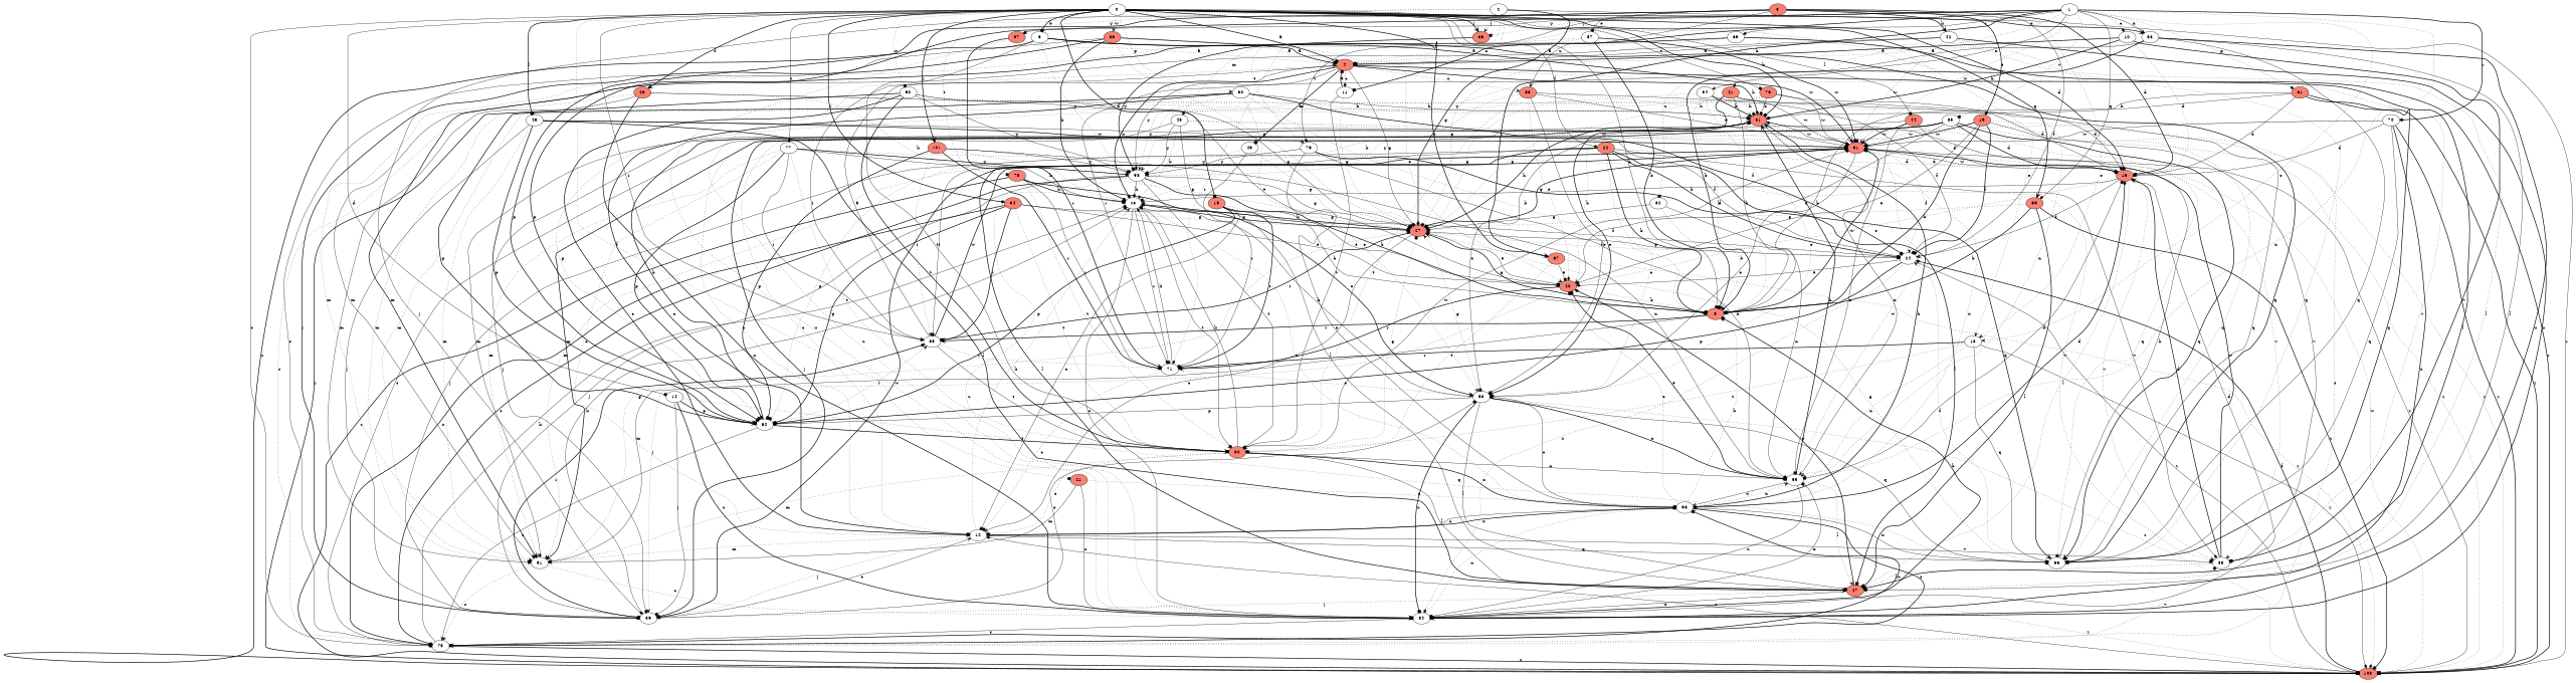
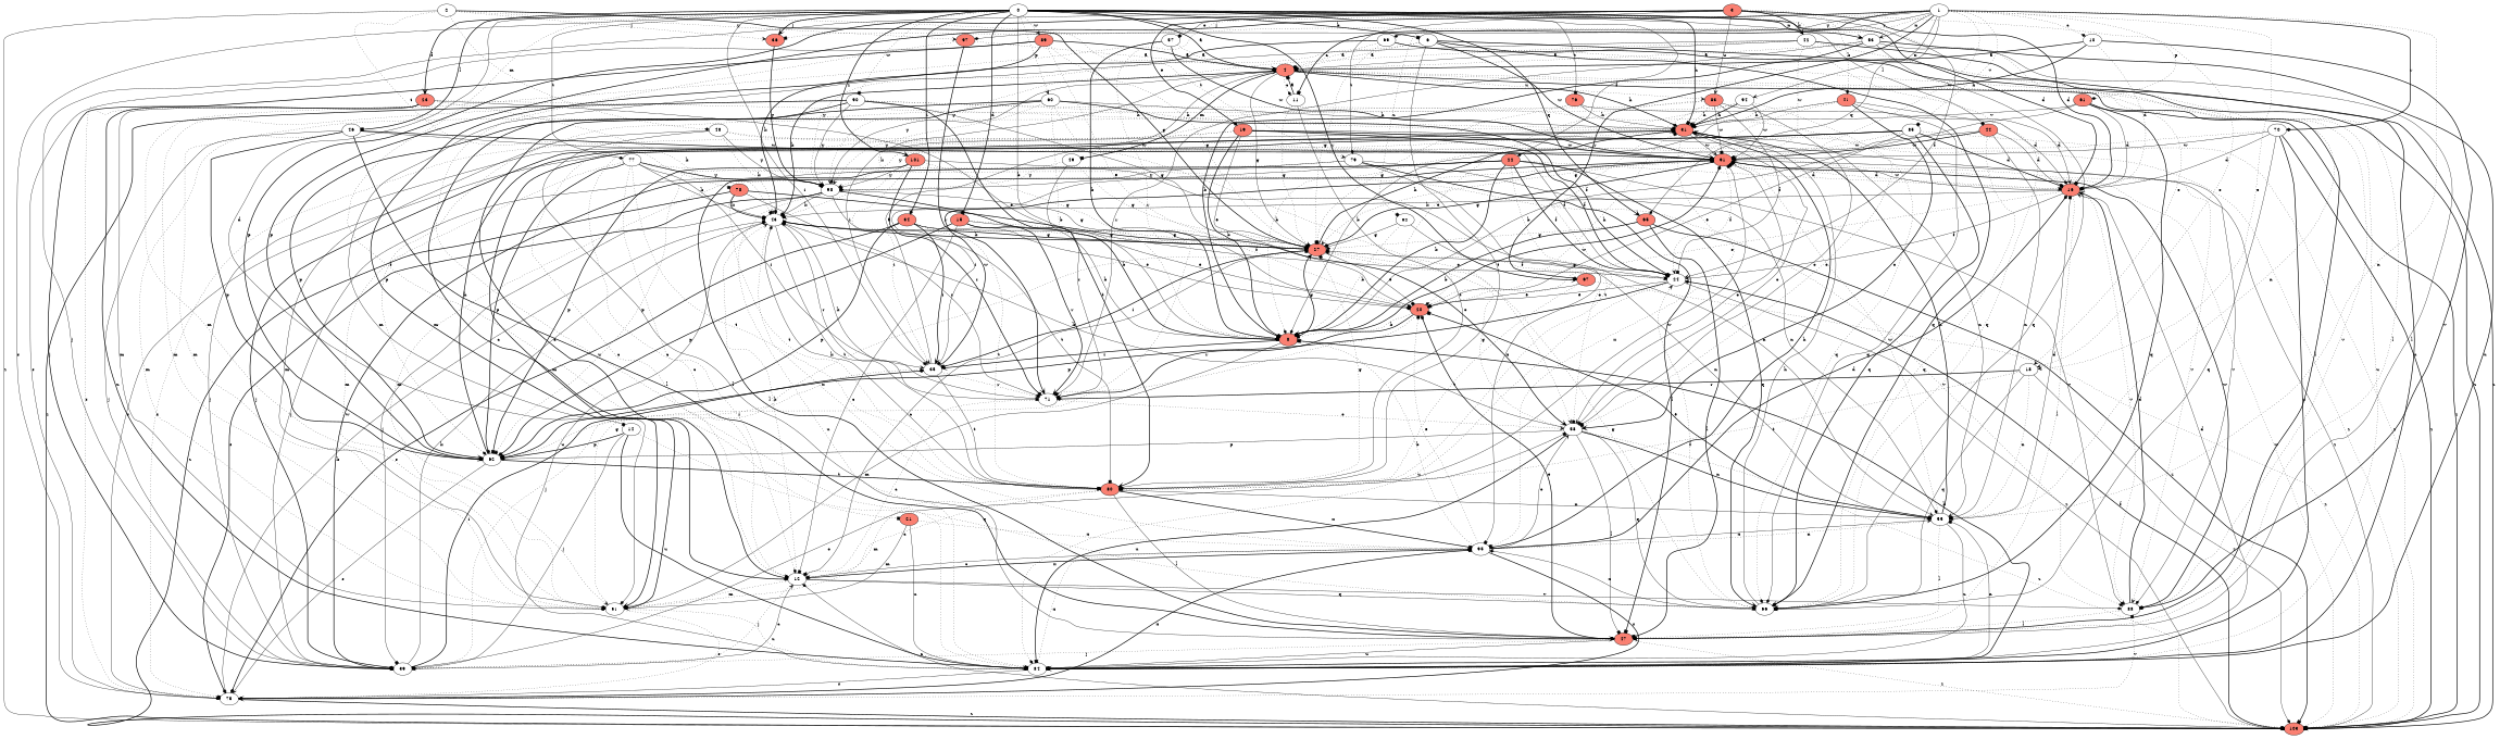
  strict digraph {
    node [fillcolor=white style=filled]
    edge [arrowhead=box style=dotted]
    4 [fillcolor=salmon]
    0
    6
    8 [fillcolor=salmon]
    14
    15 [fillcolor=salmon]
    16 [fillcolor=salmon]
    18
    21 [fillcolor=salmon]
    22 [fillcolor=salmon]
    23 [fillcolor=salmon]
    31 [fillcolor=salmon]
    34 [fillcolor=salmon]
    35
    36 [fillcolor=salmon]
    44 [fillcolor=salmon]
    46
    53
    60
    65 [fillcolor=salmon]
    67 [fillcolor=salmon]
    75
    76 [fillcolor=salmon]
    77
    89 [fillcolor=salmon]
    90
    101 [fillcolor=salmon]
    11
    27 [fillcolor=salmon]
    83 [fillcolor=salmon]
    43
    47 [fillcolor=salmon]
    49
    84
    88
    98
    91 [fillcolor=salmon]
    103 [fillcolor=salmon]
    66
    80 [fillcolor=salmon]
    51
    62
    39
    71
    12
    20 [fillcolor=salmon]
    24
    55
    95
    58
    1
    10
    61 [fillcolor=salmon]
    69
    70
    82
    85
    94
    97 [fillcolor=salmon]
    2
    48
    78 [fillcolor=salmon]
    79
    3 [fillcolor=salmon]
    19 [fillcolor=salmon]
    41 [fillcolor=salmon]
    42
    57
    4 -> 31 [arrowhead=diamond label=h style=bold]
    4 -> 35 [arrowhead=vee label=i style=solid]
    4 -> 11 [arrowhead=diamond label=c]
    4 -> 27 [label=g style=solid]
    4 -> 83 [arrowhead=vee label=u]
    4 -> 43 [arrowhead=diamond label=k style=bold]
    4 -> 47 [arrowhead=vee label=l style=bold]
    4 -> 49 [label=m style=bold]
    4 -> 84 [arrowhead=vee label=u]
    4 -> 88 [arrowhead=diamond label=v]
    4 -> 98 [arrowhead=diamond label=y style=solid]
    0 -> 4 [label=a style=bold]
    0 -> 6 [label=b style=bold]
    0 -> 8 [label=b style=solid]
    0 -> 14 [label=d style=solid]
    0 -> 15 [label=d style=bold]
    0 -> 16 [label=d style=bold]
    0 -> 18 [arrowhead=vee label=e]
    0 -> 21 [label=f]
    0 -> 22 [arrowhead=diamond label=f style=solid]
    0 -> 23 [arrowhead=vee label=f style=bold]
    0 -> 31 [label=h style=bold]
    0 -> 34 [arrowhead=diamond label=i style=bold]
    0 -> 35 [arrowhead=diamond label=i style=solid]
    0 -> 36 [arrowhead=vee label=j style=bold]
    0 -> 44 [label=l style=solid]
    0 -> 46 [label=l style=bold]
    0 -> 53 [arrowhead=vee label=n style=bold]
    0 -> 60 [arrowhead=vee label=p]
    0 -> 65 [arrowhead=vee label=q style=bold]
    0 -> 67 [arrowhead=vee label=r style=bold]
    0 -> 75 [arrowhead=diamond label=s style=solid]
    0 -> 76 [label=t style=solid]
    0 -> 77 [arrowhead=diamond label=t style=solid]
    0 -> 89 [arrowhead=vee label=w]
    0 -> 90 [label=w]
    0 -> 101 [arrowhead=vee label=z style=bold]
    6 -> 4 [arrowhead=diamond label=a]
    6 -> 98 [label=y]
    6 -> 91 [arrowhead=vee label=w style=bold]
    6 -> 103 [label=z style=bold]
    6 -> 66 [arrowhead=diamond label=q style=bold]
    6 -> 80 [label=t style=solid]
    8 -> 35 [arrowhead=vee label=i style=bold]
    8 -> 27 [arrowhead=vee label=g style=bold]
    8 -> 91 [arrowhead=diamond label=w style=bold]
    8 -> 51 [arrowhead=diamond label=m style=solid]
    14 -> 84 [label=u style=bold]
    14 -> 66 [label=q]
    14 -> 62 [label=p style=bold]
    14 -> 39 [label=j style=solid]
    15 -> 8 [arrowhead=diamond label=b style=solid]
    15 -> 27 [label=g]
    15 -> 62 [arrowhead=diamond label=p style=bold]
    15 -> 71 [arrowhead=vee label=r style=bold]
    15 -> 12 [label=c style=solid]
    15 -> 20 [arrowhead=diamond label=e style=solid]
    16 -> 43 [arrowhead=vee label=k style=solid]
    16 -> 47 [arrowhead=vee label=l]
    16 -> 88 [arrowhead=vee label=v]
    16 -> 91 [label=w style=solid]
    16 -> 20 [arrowhead=vee label=e]
    16 -> 24 [arrowhead=vee label=f style=solid]
    18 -> 103 [arrowhead=diamond label=z style=solid]
    18 -> 66 [arrowhead=vee label=q style=solid]
    18 -> 80 [label=t]
    18 -> 71 [arrowhead=diamond label=r style=bold]
    18 -> 55 [arrowhead=vee label=n]
    21 -> 84 [arrowhead=diamond label=u style=solid]
    21 -> 51 [arrowhead=vee label=m style=solid]
    21 -> 95 [arrowhead=vee label=x]
    22 -> 8 [label=b style=bold]
    22 -> 16 [label=d]
    22 -> 35 [label=i style=solid]
    22 -> 47 [arrowhead=diamond label=l style=bold]
    22 -> 88 [arrowhead=diamond label=v style=solid]
    22 -> 66 [arrowhead=vee label=q style=bold]
    22 -> 39 [label=j style=solid]
    22 -> 24 [label=f style=bold]
    22 -> 58 [label=o]
    23 -> 31 [label=h]
    23 -> 75 [arrowhead=vee label=s]
    23 -> 43 [label=k]
    23 -> 84 [arrowhead=vee label=u style=bold]
    23 -> 51 [arrowhead=diamond label=m style=solid]
    23 -> 20 [arrowhead=vee label=e style=solid]
    31 -> 91 [arrowhead=vee label=w style=solid]
    31 -> 103 [arrowhead=vee label=z]
    31 -> 39 [label=j style=solid]
    31 -> 12 [arrowhead=diamond label=c]
    31 -> 55 [arrowhead=vee label=n style=solid]
    31 -> 95 [label=x]
    31 -> 58 [label=o style=solid]
    34 -> 35 [arrowhead=vee label=i style=bold]
    34 -> 75 [arrowhead=diamond label=s style=bold]
    34 -> 27 [label=g]
    34 -> 80 [arrowhead=diamond label=t]
    34 -> 62 [arrowhead=diamond label=p style=bold]
    34 -> 20 [label=e style=solid]
    34 -> 24 [label=f style=solid]
    35 -> 4 [arrowhead=vee label=a style=solid]
    35 -> 91 [label=w style=bold]
    35 -> 80 [label=t style=solid]
    35 -> 71 [arrowhead=vee label=r]
    36 -> 98 [label=y style=bold]
    44 -> 16 [arrowhead=diamond label=d style=solid]
    44 -> 75 [label=s style=solid]
    44 -> 91 [arrowhead=vee label=w style=bold]
    44 -> 66 [label=q]
    44 -> 55 [label=n style=solid]
    46 -> 47 [arrowhead=vee label=l style=bold]
    46 -> 91 [arrowhead=diamond label=w style=bold]
    46 -> 51 [arrowhead=vee label=m]
    46 -> 62 [arrowhead=vee label=p style=bold]
    46 -> 39 [arrowhead=vee label=j style=solid]
    46 -> 24 [arrowhead=diamond label=f style=solid]
    53 -> 4 [label=a]
    53 -> 8 [arrowhead=diamond label=b style=bold]
    53 -> 47 [arrowhead=vee label=l style=solid]
    53 -> 84 [label=u style=bold]
    53 -> 66 [label=q style=solid]
    53 -> 71 [arrowhead=diamond label=r style=solid]
    60 -> 8 [arrowhead=diamond label=b]
    60 -> 31 [arrowhead=diamond label=h style=solid]
    60 -> 98 [arrowhead=vee label=y]
    60 -> 62 [arrowhead=vee label=p style=bold]
    60 -> 12 [label=c style=bold]
    60 -> 24 [label=f style=bold]
    60 -> 58 [arrowhead=vee label=o]
    65 -> 8 [arrowhead=vee label=b style=bold]
    65 -> 27 [arrowhead=diamond label=g]
    65 -> 47 [label=l style=bold]
    65 -> 103 [label=z style=bold]
    67 -> 103 [arrowhead=diamond label=z]
    67 -> 80 [arrowhead=diamond label=t]
    67 -> 20 [label=e style=solid]
    75 -> 43 [label=k style=solid]
    75 -> 88 [label=v]
    75 -> 103 [arrowhead=diamond label=z style=bold]
    75 -> 95 [label=x style=bold]
    76 -> 16 [arrowhead=diamond label=d style=solid]
    76 -> 31 [label=h style=solid]
    76 -> 27 [label=g]
-   76 -> 91 [arrowhead=vee label=w style=solid]
    76 -> 51 [arrowhead=diamond label=m]
    77 -> 35 [arrowhead=vee label=i style=solid]
    77 -> 43 [label=k style=solid]
    77 -> 88 [arrowhead=diamond label=v]
    77 -> 98 [arrowhead=diamond label=y style=bold]
    77 -> 80 [arrowhead=vee label=t]
    77 -> 51 [arrowhead=vee label=m]
    77 -> 62 [arrowhead=diamond label=p style=bold]
    77 -> 12 [arrowhead=vee label=c]
    89 -> 4 [arrowhead=vee label=a style=bold]
    89 -> 75 [arrowhead=diamond label=s style=solid]
    89 -> 27 [label=g]
    89 -> 43 [arrowhead=diamond label=k style=bold]
    89 -> 39 [arrowhead=diamond label=j style=bold]
    89 -> 20 [arrowhead=vee label=e]
    90 -> 31 [arrowhead=diamond label=h]
    90 -> 27 [label=g style=solid]
    90 -> 98 [arrowhead=vee label=y style=solid]
    90 -> 103 [label=z style=bold]
    90 -> 66 [arrowhead=diamond label=q]
    90 -> 80 [arrowhead=vee label=t style=bold]
    90 -> 51 [arrowhead=vee label=m]
    90 -> 12 [arrowhead=diamond label=c style=bold]
    101 -> 35 [arrowhead=vee label=i]
    101 -> 27 [label=g]
    101 -> 98 [arrowhead=diamond label=y style=solid]
    101 -> 62 [label=p style=bold]
    101 -> 71 [arrowhead=diamond label=r style=bold]
    101 -> 55 [arrowhead=vee label=n style=solid]
    11 -> 4 [label=a style=bold]
    11 -> 27 [arrowhead=vee label=g]
    11 -> 80 [label=t style=solid]
    27 -> 31 [label=h style=bold]
    27 -> 35 [label=i style=bold]
    27 -> 43 [label=k style=bold]
    27 -> 12 [arrowhead=vee label=c style=solid]
    27 -> 20 [label=e style=solid]
    27 -> 24 [arrowhead=vee label=f]
    83 -> 31 [arrowhead=diamond label=h]
    83 -> 43 [label=k]
    83 -> 91 [label=w style=solid]
    83 -> 80 [arrowhead=vee label=t]
    83 -> 20 [arrowhead=diamond label=e]
    83 -> 24 [label=f style=solid]
    83 -> 58 [arrowhead=diamond label=o style=solid]
    43 -> 27 [label=g style=bold]
    43 -> 84 [arrowhead=vee label=u style=solid]
    43 -> 80 [arrowhead=diamond label=t style=solid]
    43 -> 71 [label=r style=solid]
    43 -> 95 [arrowhead=diamond label=x]
    47 -> 84 [arrowhead=diamond label=u style=solid]
    47 -> 103 [arrowhead=diamond label=z]
    47 -> 39 [arrowhead=diamond label=j]
    47 -> 20 [arrowhead=diamond label=e style=bold]
    49 -> 27 [arrowhead=vee label=g]
    49 -> 98 [arrowhead=diamond label=y]
    49 -> 71 [label=r style=solid]
    84 -> 8 [label=b style=bold]
    84 -> 16 [arrowhead=vee label=d style=solid]
    84 -> 75 [arrowhead=diamond label=s style=solid]
    84 -> 55 [label=n style=solid]
    84 -> 95 [label=x]
    88 -> 16 [arrowhead=vee label=d style=bold]
    88 -> 47 [arrowhead=diamond label=l]
    88 -> 91 [arrowhead=vee label=w style=bold]
    98 -> 8 [arrowhead=diamond label=b style=bold]
    98 -> 75 [arrowhead=diamond label=s style=bold]
    98 -> 27 [label=g style=solid]
    98 -> 43 [arrowhead=diamond label=k style=solid]
    98 -> 84 [arrowhead=vee label=u]
    98 -> 80 [label=t style=solid]
    98 -> 39 [label=j style=solid]
    91 -> 16 [arrowhead=vee label=d]
    91 -> 27 [arrowhead=diamond label=g style=bold]
    91 -> 103 [arrowhead=vee label=z style=solid]
    91 -> 51 [arrowhead=vee label=m]
    91 -> 24 [arrowhead=vee label=f]
    91 -> 58 [arrowhead=vee label=o style=solid]
    103 -> 91 [label=w]
    103 -> 12 [arrowhead=diamond label=c style=solid]
    103 -> 24 [arrowhead=diamond label=f style=bold]
    66 -> 31 [arrowhead=diamond label=h style=solid]
    66 -> 27 [arrowhead=vee label=g]
    66 -> 24 [arrowhead=vee label=f]
    66 -> 95 [arrowhead=diamond label=x style=solid]
    80 -> 27 [label=g]
    80 -> 43 [arrowhead=diamond label=k style=solid]
    80 -> 47 [arrowhead=diamond label=l style=solid]
    80 -> 91 [label=w style=solid]
    80 -> 51 [arrowhead=diamond label=m]
    80 -> 12 [label=c]
    80 -> 55 [arrowhead=diamond label=n style=solid]
    80 -> 95 [label=x style=bold]
    51 -> 75 [arrowhead=vee label=s]
    51 -> 27 [label=g]
    51 -> 84 [arrowhead=diamond label=u]
    62 -> 31 [arrowhead=vee label=h style=bold]
    62 -> 35 [arrowhead=vee label=i]
    62 -> 75 [arrowhead=vee label=s style=solid]
    62 -> 80 [arrowhead=diamond label=t style=bold]
    39 -> 35 [arrowhead=diamond label=i style=bold]
    39 -> 43 [arrowhead=diamond label=k style=solid]
    39 -> 91 [label=w style=bold]
    39 -> 12 [arrowhead=vee label=c style=solid]
    39 -> 58 [label=o style=solid]
    71 -> 43 [arrowhead=diamond label=k style=solid]
    71 -> 12 [label=c]
    71 -> 58 [arrowhead=vee label=o]
    12 -> 43 [arrowhead=vee label=k]
    12 -> 88 [arrowhead=diamond label=v style=solid]
    12 -> 66 [label=q style=solid]
    12 -> 51 [arrowhead=vee label=m]
    12 -> 39 [label=j]
    12 -> 95 [arrowhead=diamond label=x style=bold]
    20 -> 8 [label=b]
    20 -> 31 [label=h]
    20 -> 39 [arrowhead=vee label=j]
    20 -> 71 [arrowhead=vee label=r style=bold]
    24 -> 27 [label=g style=solid]
    24 -> 84 [arrowhead=diamond label=u]
    24 -> 103 [label=z style=solid]
    24 -> 62 [label=p style=bold]
    24 -> 20 [arrowhead=diamond label=e style=solid]
    55 -> 16 [label=d style=solid]
    55 -> 31 [arrowhead=vee label=h style=bold]
    55 -> 47 [arrowhead=vee label=l]
    55 -> 84 [label=u style=solid]
    55 -> 91 [label=w]
    55 -> 20 [label=e style=bold]
    55 -> 95 [arrowhead=vee label=x style=solid]
    95 -> 8 [arrowhead=vee label=b]
    95 -> 16 [arrowhead=diamond label=d style=bold]
    95 -> 31 [arrowhead=vee label=h style=bold]
    95 -> 75 [arrowhead=vee label=s style=bold]
    95 -> 12 [arrowhead=vee label=c style=solid]
    95 -> 20 [label=e]
    95 -> 55 [arrowhead=vee label=n]
    95 -> 58 [arrowhead=vee label=o style=solid]
    58 -> 27 [arrowhead=vee label=g]
    58 -> 43 [label=k style=solid]
    58 -> 47 [label=l style=solid]
    58 -> 84 [label=u style=bold]
    58 -> 103 [arrowhead=vee label=z]
    58 -> 66 [arrowhead=vee label=q style=solid]
    58 -> 62 [arrowhead=diamond label=p style=solid]
    58 -> 55 [label=n style=bold]
    1 -> 18 [arrowhead=vee label=e]
    1 -> 36 [label=j]
    1 -> 53 [arrowhead=vee label=n style=solid]
    1 -> 65 [arrowhead=diamond label=q style=solid]
    1 -> 67 [arrowhead=diamond label=r style=bold]
    1 -> 11 [label=c style=bold]
    1 -> 91 [arrowhead=vee label=w]
    1 -> 62 [label=p style=bold]
    1 -> 71 [arrowhead=diamond label=r]
    1 -> 55 [label=n]
    1 -> 10 [arrowhead=diamond label=c]
    1 -> 61 [arrowhead=diamond label=p]
    1 -> 69 [arrowhead=diamond label=r style=solid]
    1 -> 70 [arrowhead=diamond label=r style=bold]
    1 -> 82 [label=u]
    1 -> 85 [label=v]
    1 -> 94 [arrowhead=vee label=x style=solid]
    1 -> 97 [arrowhead=diamond label=y style=solid]
    10 -> 4 [arrowhead=vee label=a style=bold]
    10 -> 16 [arrowhead=vee label=d]
    10 -> 31 [arrowhead=diamond label=h style=bold]
    10 -> 88 [label=v style=bold]
    61 -> 8 [label=b style=solid]
    61 -> 16 [arrowhead=vee label=d style=solid]
-   61 -> 31 [arrowhead=diamond label=h style=solid]
+   61 -> 31 [arrowhead=diamond label=v style=solid]
    61 -> 103 [label=z style=bold]
    61 -> 66 [arrowhead=diamond label=q style=bold]
    69 -> 4 [label=a]
    69 -> 27 [label=g]
    69 -> 103 [label=z style=bold]
    69 -> 51 [arrowhead=vee label=m style=bold]
    69 -> 55 [arrowhead=vee label=n]
    70 -> 16 [label=d style=solid]
    70 -> 84 [arrowhead=vee label=u style=bold]
    70 -> 98 [arrowhead=vee label=y]
    70 -> 91 [arrowhead=diamond label=w style=solid]
    70 -> 103 [label=z style=bold]
    70 -> 66 [arrowhead=vee label=q style=solid]
    82 -> 8 [arrowhead=diamond label=b]
    82 -> 27 [arrowhead=vee label=g style=solid]
    82 -> 55 [arrowhead=diamond label=n style=solid]
    85 -> 16 [label=d style=bold]
    85 -> 91 [arrowhead=diamond label=w]
    85 -> 103 [arrowhead=vee label=z]
    85 -> 66 [arrowhead=vee label=q style=bold]
    85 -> 51 [arrowhead=vee label=m style=bold]
    85 -> 39 [arrowhead=diamond label=j style=bold]
    85 -> 20 [arrowhead=vee label=e style=solid]
    94 -> 8 [arrowhead=diamond label=b]
    94 -> 31 [arrowhead=vee label=h style=bold]
    94 -> 91 [arrowhead=diamond label=w style=solid]
    94 -> 62 [arrowhead=diamond label=p]
    94 -> 58 [label=o]
    97 -> 4 [arrowhead=vee label=a]
    97 -> 84 [label=u]
    97 -> 71 [arrowhead=vee label=r style=bold]
    2 -> 36 [arrowhead=vee label=j]
    2 -> 27 [arrowhead=diamond label=g style=bold]
    2 -> 103 [label=z style=solid]
    2 -> 97 [arrowhead=vee label=y]
    2 -> 48 [arrowhead=diamond label=m]
    2 -> 78 [label=t]
    2 -> 79 [arrowhead=vee label=t]
    48 -> 43 [arrowhead=vee label=k]
    48 -> 47 [arrowhead=vee label=l style=solid]
    48 -> 88 [arrowhead=vee label=v]
    48 -> 98 [arrowhead=vee label=y style=solid]
    48 -> 91 [arrowhead=vee label=w]
    48 -> 51 [arrowhead=diamond label=m style=solid]
    78 -> 43 [label=k style=bold]
    78 -> 103 [arrowhead=diamond label=z style=bold]
    78 -> 80 [arrowhead=vee label=t]
    78 -> 71 [label=r style=solid]
    78 -> 58 [arrowhead=vee label=o style=bold]
    79 -> 47 [label=l style=bold]
    79 -> 98 [label=y style=solid]
    79 -> 62 [label=p]
    79 -> 55 [arrowhead=diamond label=n style=solid]
    79 -> 95 [label=x style=solid]
    3 -> 16 [arrowhead=diamond label=d style=bold]
    3 -> 18 [arrowhead=vee label=e]
    3 -> 83 [arrowhead=vee label=u style=solid]
    3 -> 62 [label=p style=bold]
    3 -> 39 [arrowhead=diamond label=j style=solid]
    3 -> 24 [arrowhead=vee label=f style=solid]
    3 -> 79 [arrowhead=diamond label=t style=solid]
    3 -> 19 [arrowhead=diamond label=e style=bold]
    3 -> 41 [arrowhead=diamond label=k]
    3 -> 42 [arrowhead=vee label=k style=bold]
    3 -> 57 [label=o style=solid]
    19 -> 8 [label=b style=bold]
    19 -> 75 [label=s]
    19 -> 88 [arrowhead=diamond label=v style=solid]
    19 -> 91 [arrowhead=diamond label=w style=bold]
    19 -> 12 [arrowhead=diamond label=c]
    19 -> 20 [arrowhead=diamond label=e style=solid]
    19 -> 24 [arrowhead=diamond label=f style=bold]
    41 -> 8 [arrowhead=diamond label=b style=solid]
    41 -> 16 [arrowhead=vee label=d style=solid]
    41 -> 31 [label=h]
    41 -> 27 [arrowhead=vee label=g]
    41 -> 66 [arrowhead=diamond label=q style=solid]
    41 -> 58 [arrowhead=vee label=o style=bold]
    42 -> 4 [arrowhead=diamond label=a style=solid]
    42 -> 47 [arrowhead=diamond label=l]
    42 -> 84 [arrowhead=diamond label=u style=bold]
    42 -> 98 [arrowhead=vee label=y]
    42 -> 91 [label=w]
    42 -> 66 [arrowhead=diamond label=q]
    42 -> 51 [arrowhead=diamond label=m style=solid]
    57 -> 4 [arrowhead=diamond label=a]
    57 -> 8 [label=b style=bold]
    57 -> 91 [label=w style=bold]
    57 -> 51 [arrowhead=diamond label=m]
  }
